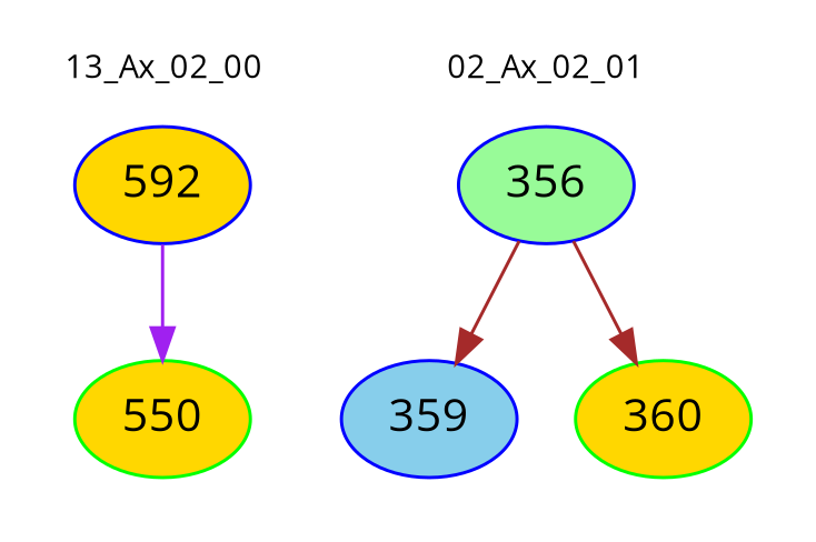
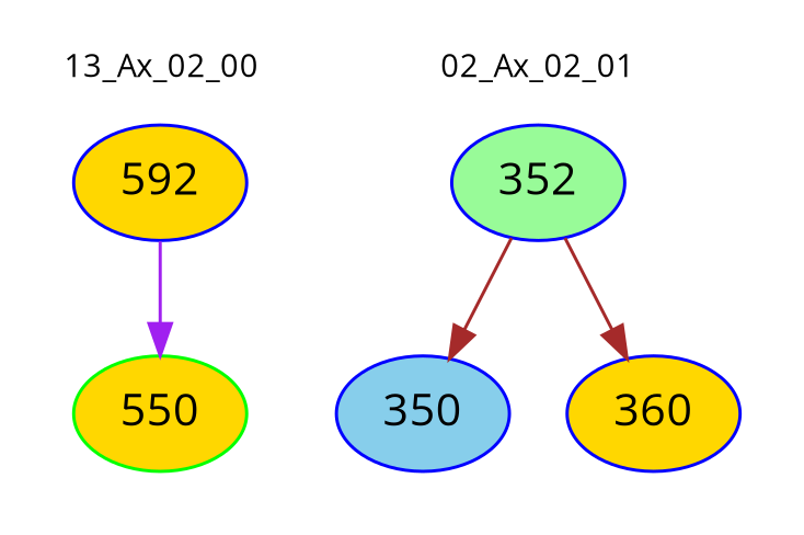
  digraph {
    fontname="Open Sans"
    node [color=blue fillcolor=gold fontname="Open Sans" style=filled]
    edge [color=brown fontname="Open Sans"]
    n1 [label=592]
    n2 [color=green label=550]
-   n3 [fillcolor=palegreen label=356]
-   n4 [fillcolor=skyblue label=359]
-   n5 [color=green label=360]
+   n3 [fillcolor=palegreen label=352]
+   n4 [fillcolor=skyblue label=350]
+   n5 [label=360]
    subgraph cluster_1 {
      color=white
      fontsize=10
      label="13_Ax_02_00"
      n1
      n2
    }
    subgraph cluster_2 {
      color=white
      fontsize=10
      label="02_Ax_02_01"
      n3
      n4
      n5
    }
    n1 -> n2 [color=purple]
    n3 -> n4
    n3 -> n5
  }
